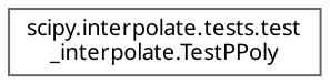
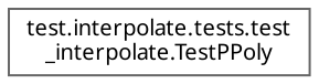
  digraph {
    rankdir=LR
    fontname="Noto Sans"
-   n1 [color=grey40 fillcolor=white fontname="Noto Sans" fontsize=10 height=0.2 label="scipy.interpolate.tests.test\l_interpolate.TestPPoly" shape=box style=filled width=0.4]
+   n1 [color=grey40 fillcolor=white fontname="Noto Sans" fontsize=10 height=0.2 label="test.interpolate.tests.test\l_interpolate.TestPPoly" shape=box style=filled width=0.4]
  }
